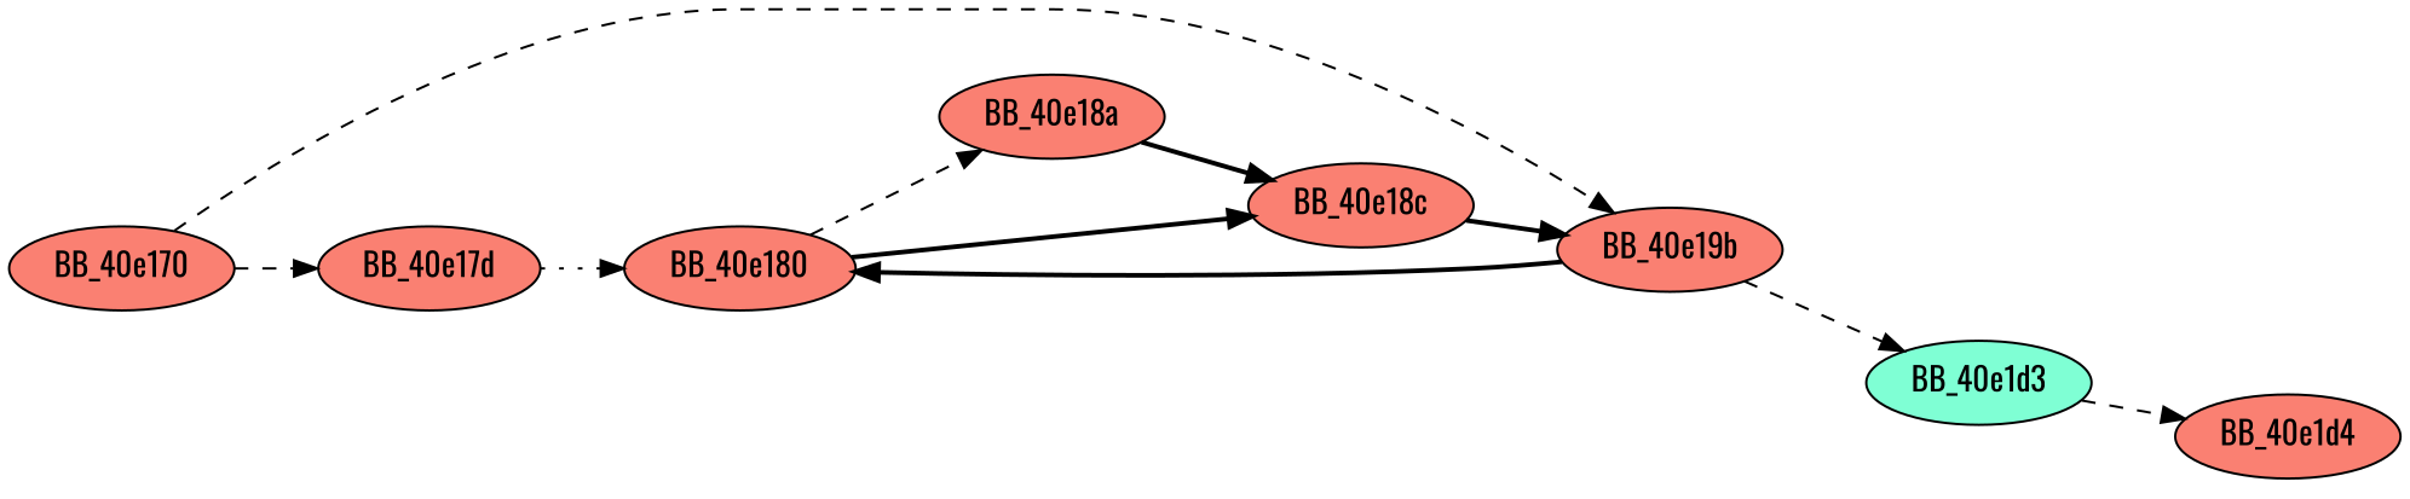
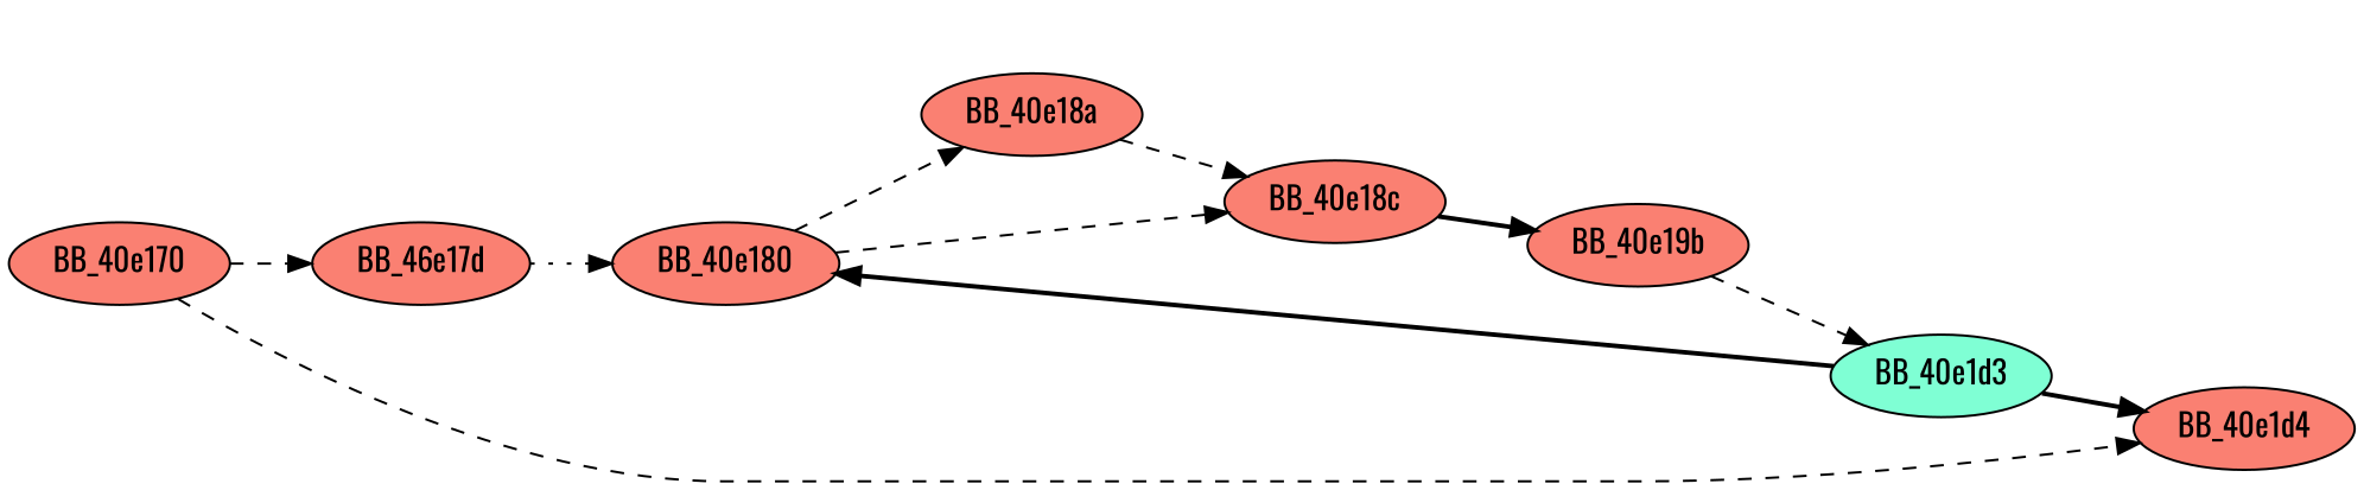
  digraph {
    fontname=Oswald
    rankdir=LR
    node [fillcolor=salmon fontname=Oswald style=filled]
    edge [fontname=Oswald style=dashed]
    BB_40e170
-   BB_40e17d
+   BB_40e17d [label=BB_46e17d]
    BB_40e1d4
    BB_40e180
    BB_40e18a
    BB_40e18c
    BB_40e19b
    BB_40e1d3 [fillcolor=aquamarine]
    BB_40e170 -> BB_40e17d
-   BB_40e170 -> BB_40e19b
+   BB_40e170 -> BB_40e1d4
    BB_40e17d -> BB_40e180 [style=dotted]
    BB_40e180 -> BB_40e18a
-   BB_40e180 -> BB_40e18c [style=bold]
-   BB_40e18a -> BB_40e18c [style=bold]
+   BB_40e180 -> BB_40e18c
+   BB_40e18a -> BB_40e18c
    BB_40e18c -> BB_40e19b [style=bold]
-   BB_40e19b -> BB_40e180 [style=bold]
+   BB_40e1d3 -> BB_40e180 [style=bold]
    BB_40e19b -> BB_40e1d3
-   BB_40e1d3 -> BB_40e1d4
+   BB_40e1d3 -> BB_40e1d4 [style=bold]
  }
